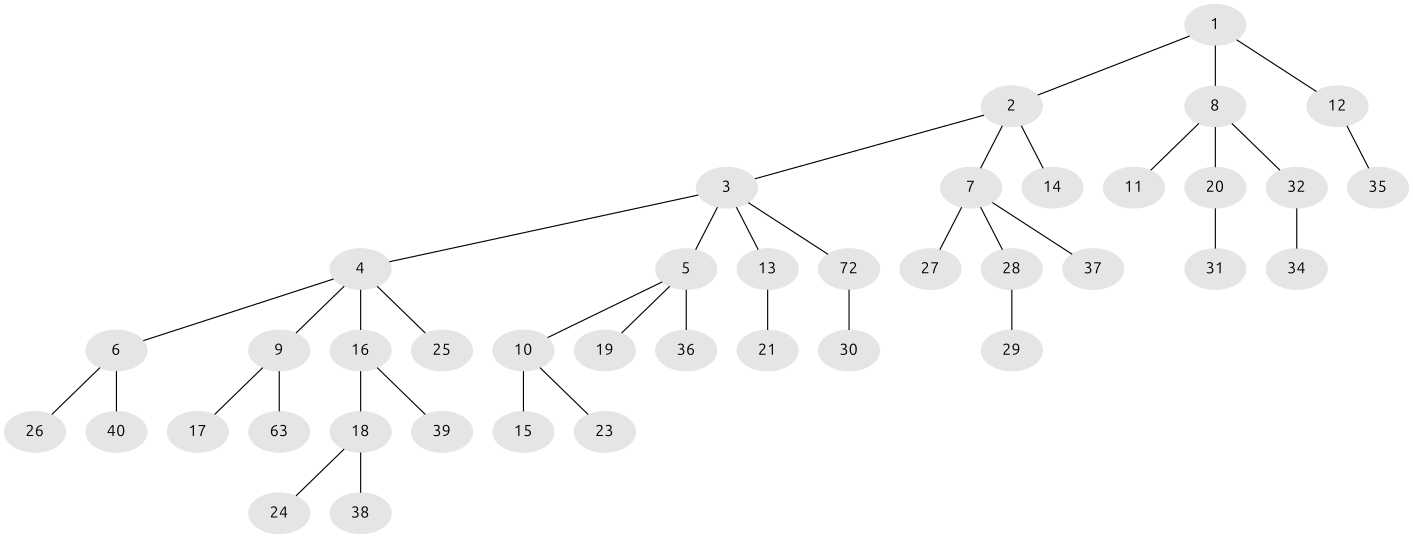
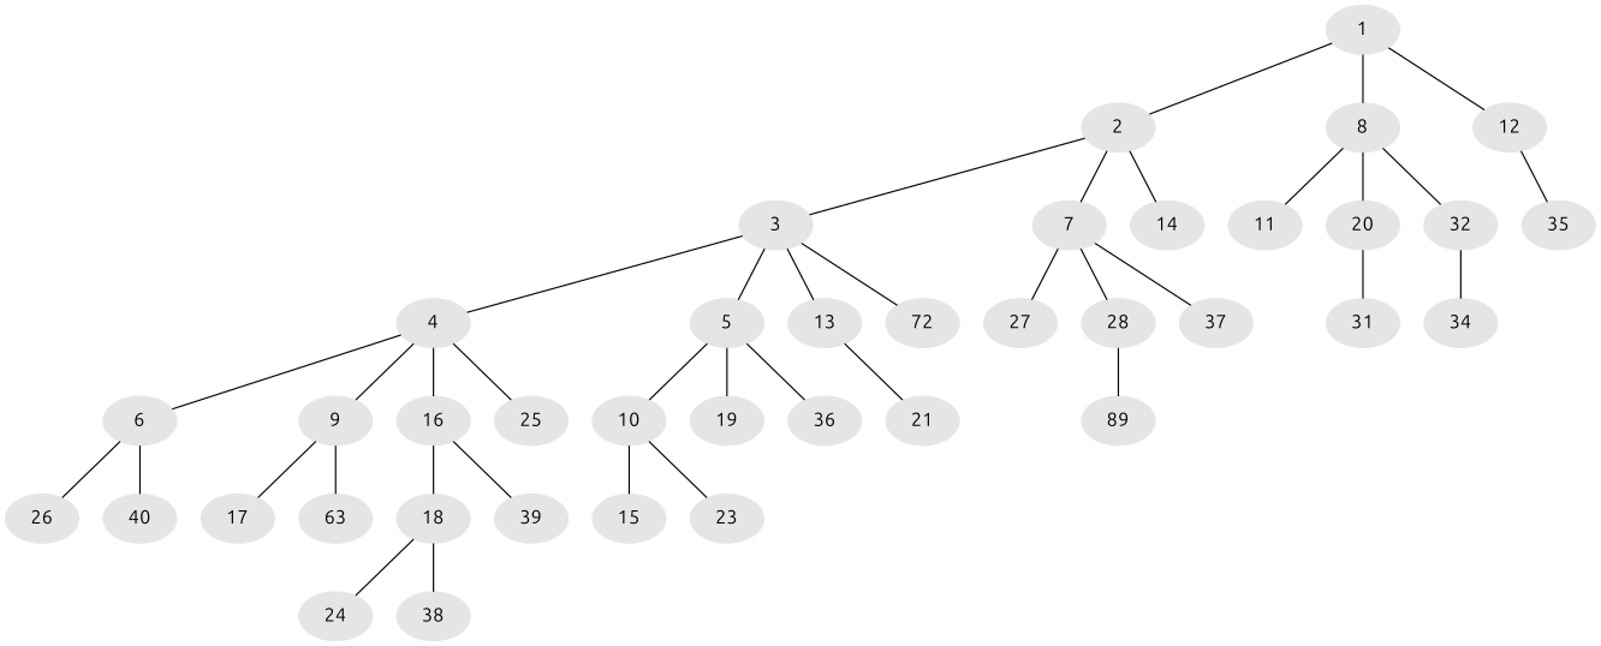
  graph {
    fontname=Ubuntu
    node [color=gray90 fontname=Ubuntu style=filled]
    edge [fontname=Ubuntu weight=1.0]
    1
    2
    8
    12
    3
    7
    14
    11
    20
    32
    35
    4
    5
    13
    n15 [label=72]
    27
    28
    37
    6
    9
    16
    25
    10
    19
    36
    21
-   30
    26
    40
    17
    n31 [label=63]
    18
    39
    15
    23
-   29
+   29 [label=89]
    31
    34
    24
    38
    1 -- 2
    1 -- 8
    1 -- 12
    2 -- 3
    2 -- 7
    2 -- 14
    8 -- 11
    8 -- 20
    8 -- 32
    12 -- 35
    3 -- 4
    3 -- 5 [weight=2.0]
    3 -- 13
    3 -- n15
    7 -- 27
    7 -- 28
    7 -- 37
    20 -- 31
    32 -- 34
    4 -- 6
    4 -- 9
    4 -- 16
    4 -- 25
    5 -- 10
    5 -- 19
    5 -- 36
    13 -- 21
-   n15 -- 30 [weight=3.0]
    28 -- 29 [weight=2.0]
    6 -- 26
    6 -- 40
    9 -- 17
    9 -- n31
    16 -- 18
    16 -- 39
    10 -- 15 [weight=2.0]
    10 -- 23
    18 -- 24
    18 -- 38 [weight=2.0]
  }
